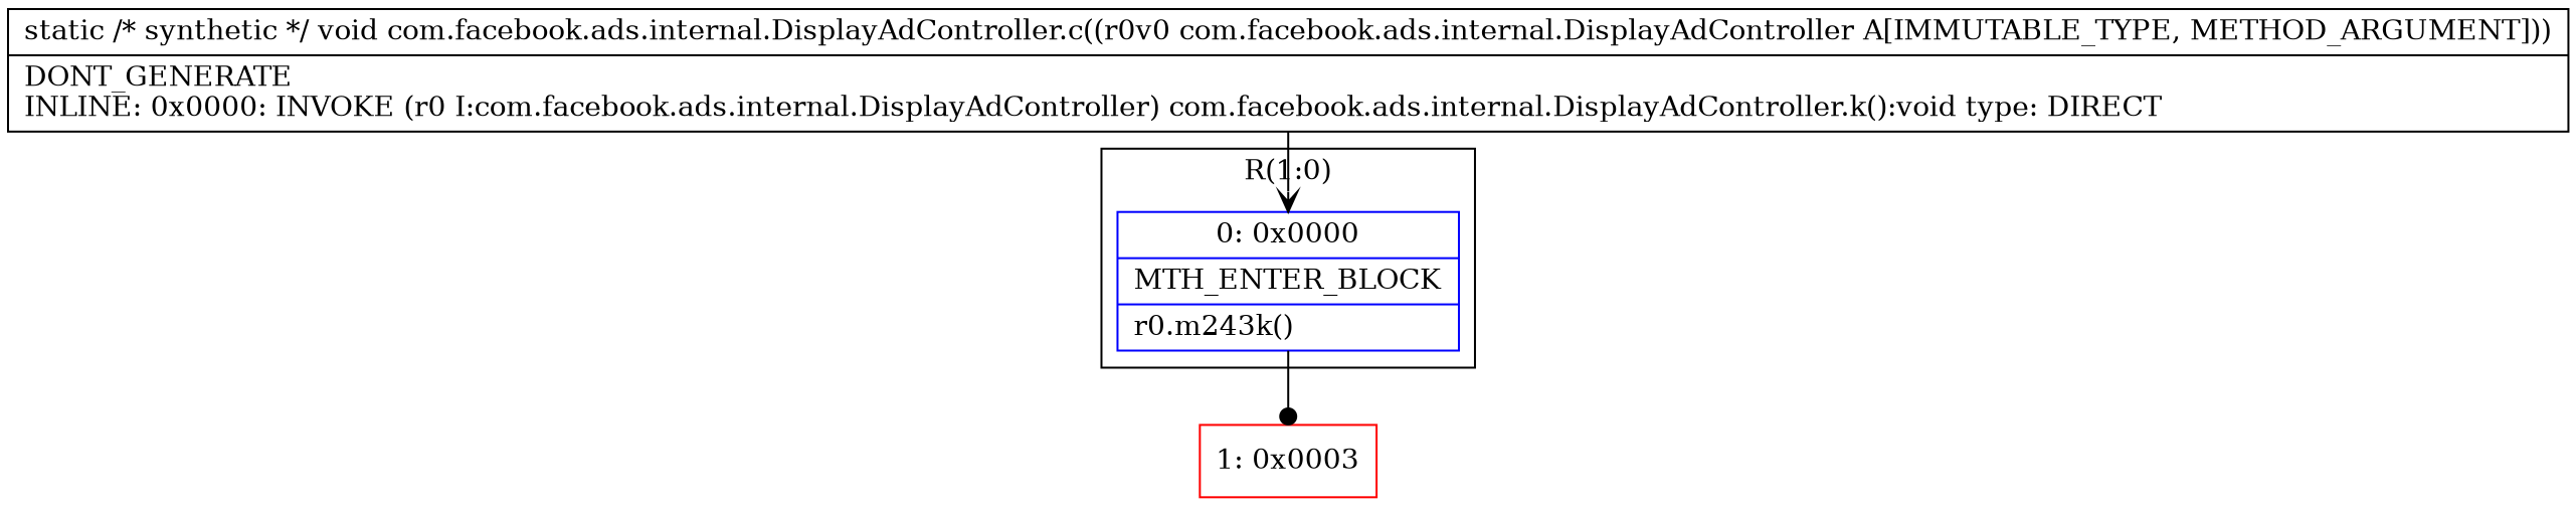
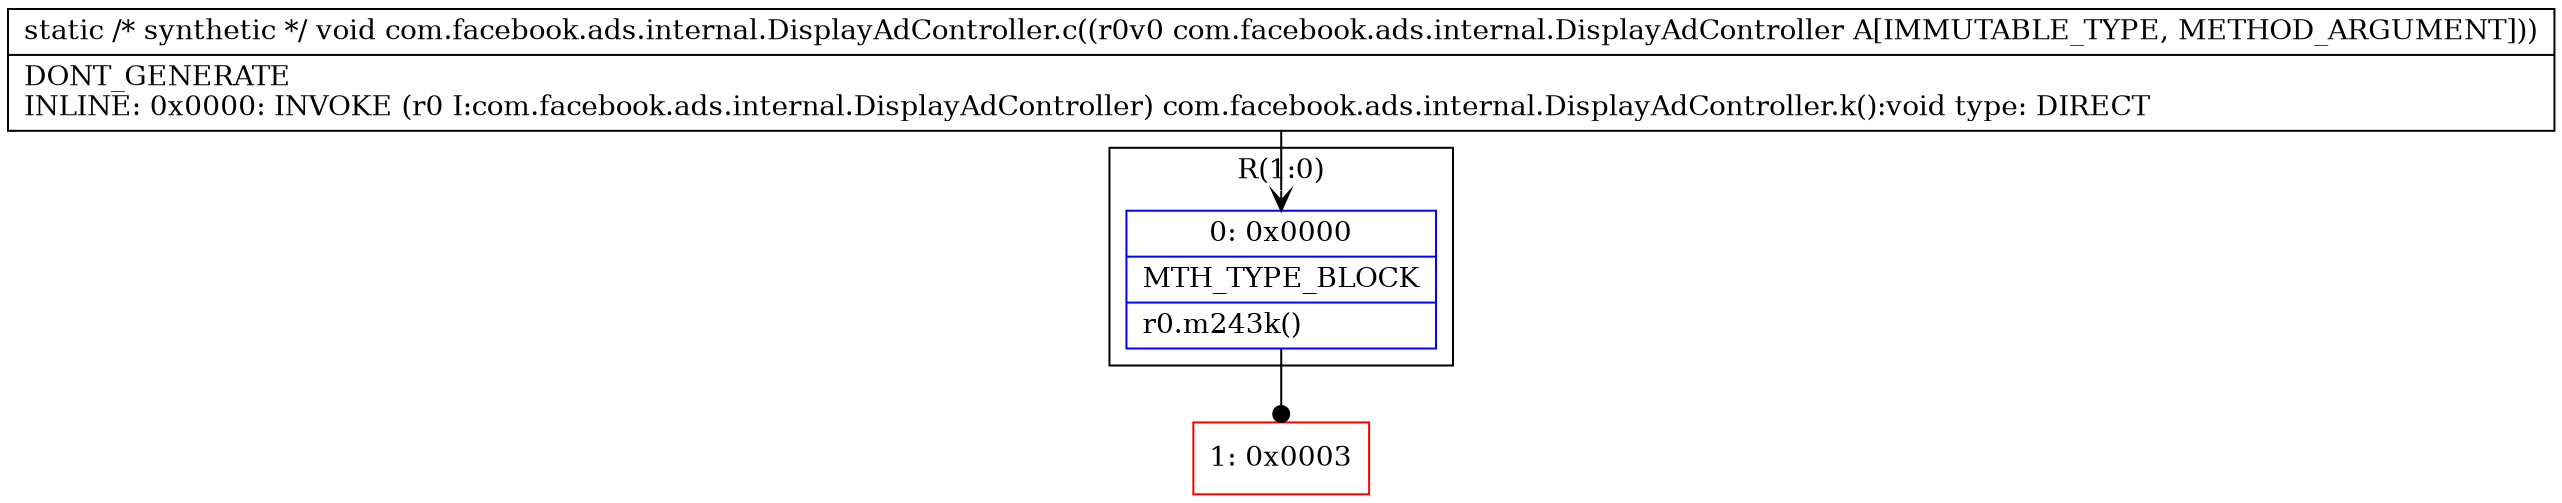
  digraph {
    node [shape=record]
-   n1 [color=blue label="{0\:\ 0x0000|MTH_ENTER_BLOCK\l|r0.m243k()\l}"]
+   n1 [color=blue label="{0\:\ 0x0000|MTH_TYPE_BLOCK\l|r0.m243k()\l}"]
    n2 [color=red label="{1\:\ 0x0003}"]
    n3 [label="{static \/* synthetic *\/ void com.facebook.ads.internal.DisplayAdController.c((r0v0 com.facebook.ads.internal.DisplayAdController A[IMMUTABLE_TYPE, METHOD_ARGUMENT]))  | DONT_GENERATE\lINLINE: 0x0000: INVOKE  (r0 I:com.facebook.ads.internal.DisplayAdController) com.facebook.ads.internal.DisplayAdController.k():void type: DIRECT\l}"]
    subgraph cluster_1 {
      label="R(1:0)"
      n1
    }
    n1 -> n2 [arrowhead=dot]
    n3 -> n1 [arrowhead=vee]
  }
